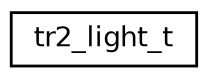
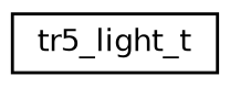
  digraph {
    rankdir=LR
-   n1 [color=black fillcolor=white fontname=Helvetica fontsize=10 height=0.2 label=tr2_light_t shape=record style=filled width=0.4]
+   n1 [color=black fillcolor=white fontname=Helvetica fontsize=10 height=0.2 label=tr5_light_t shape=record style=filled width=0.4]
  }
